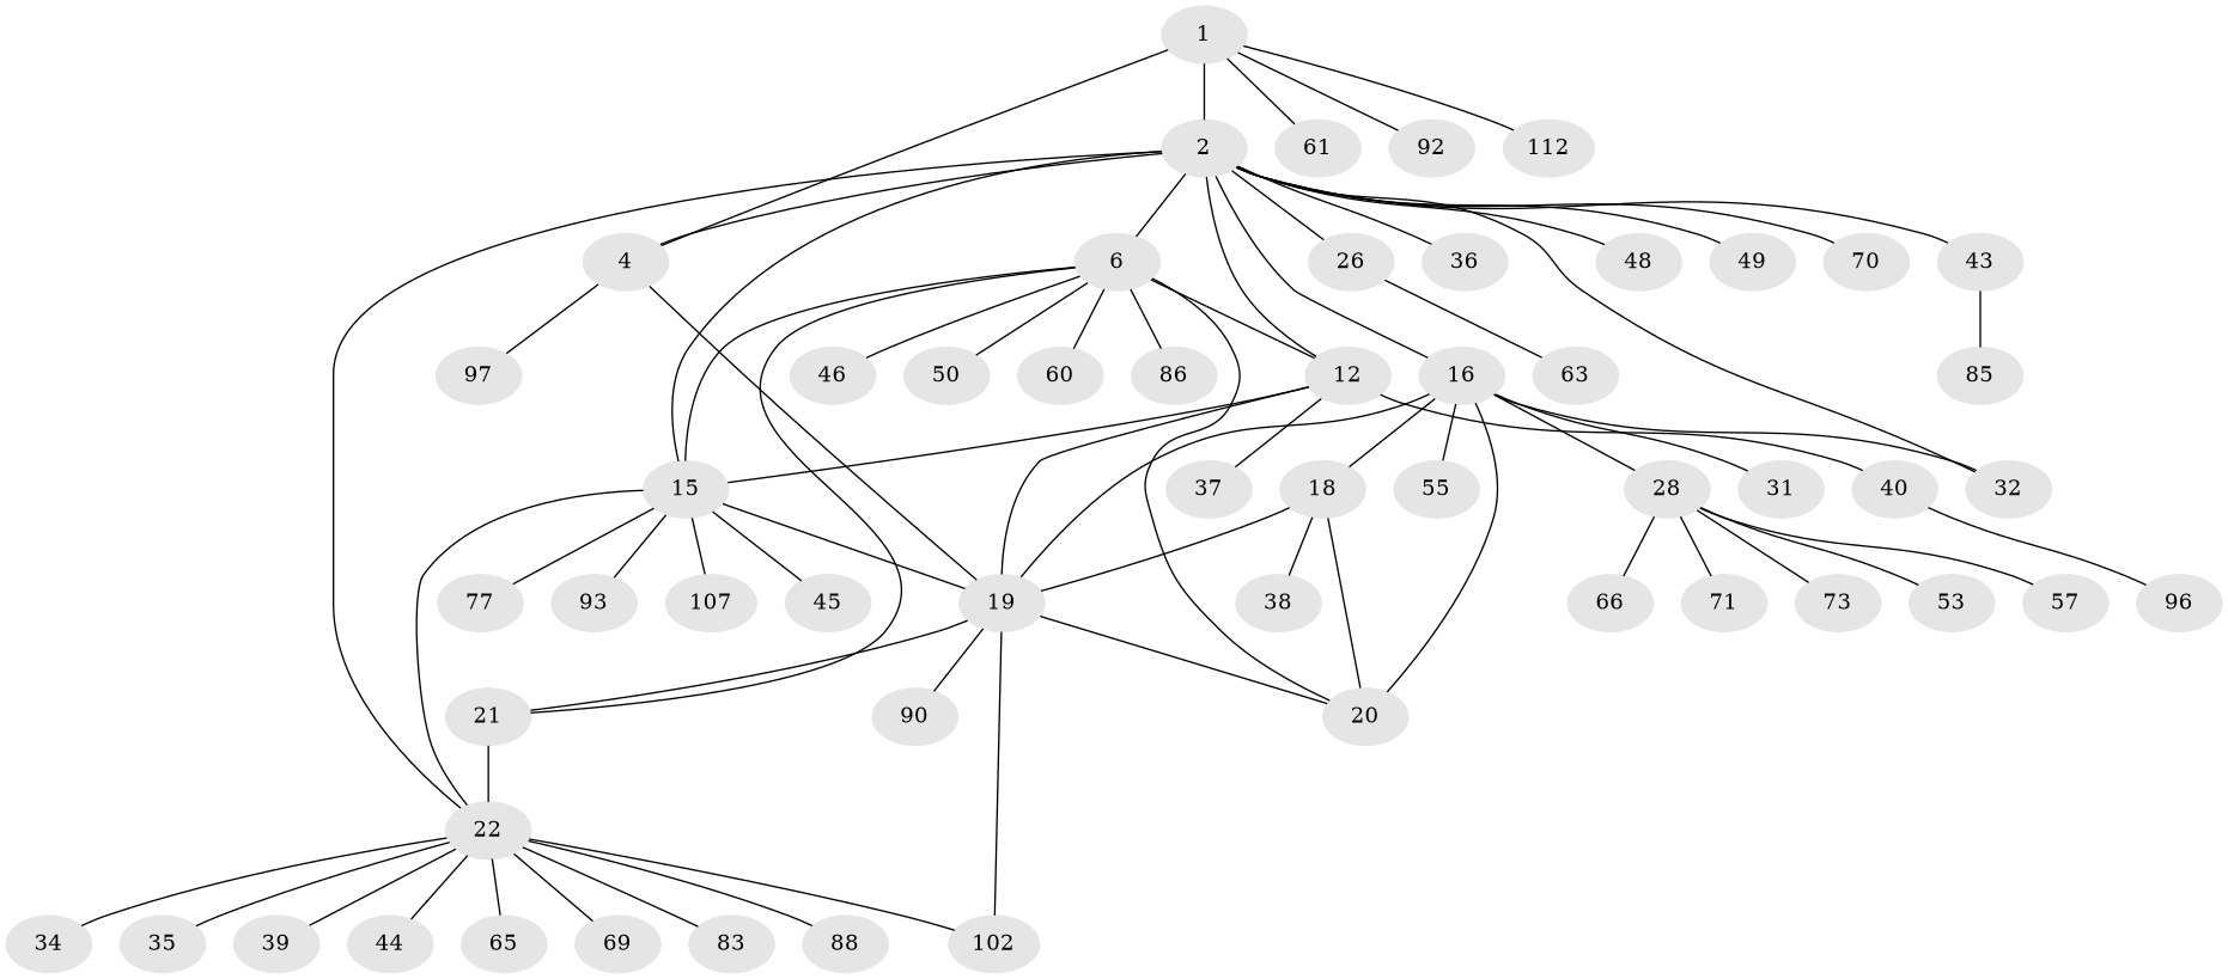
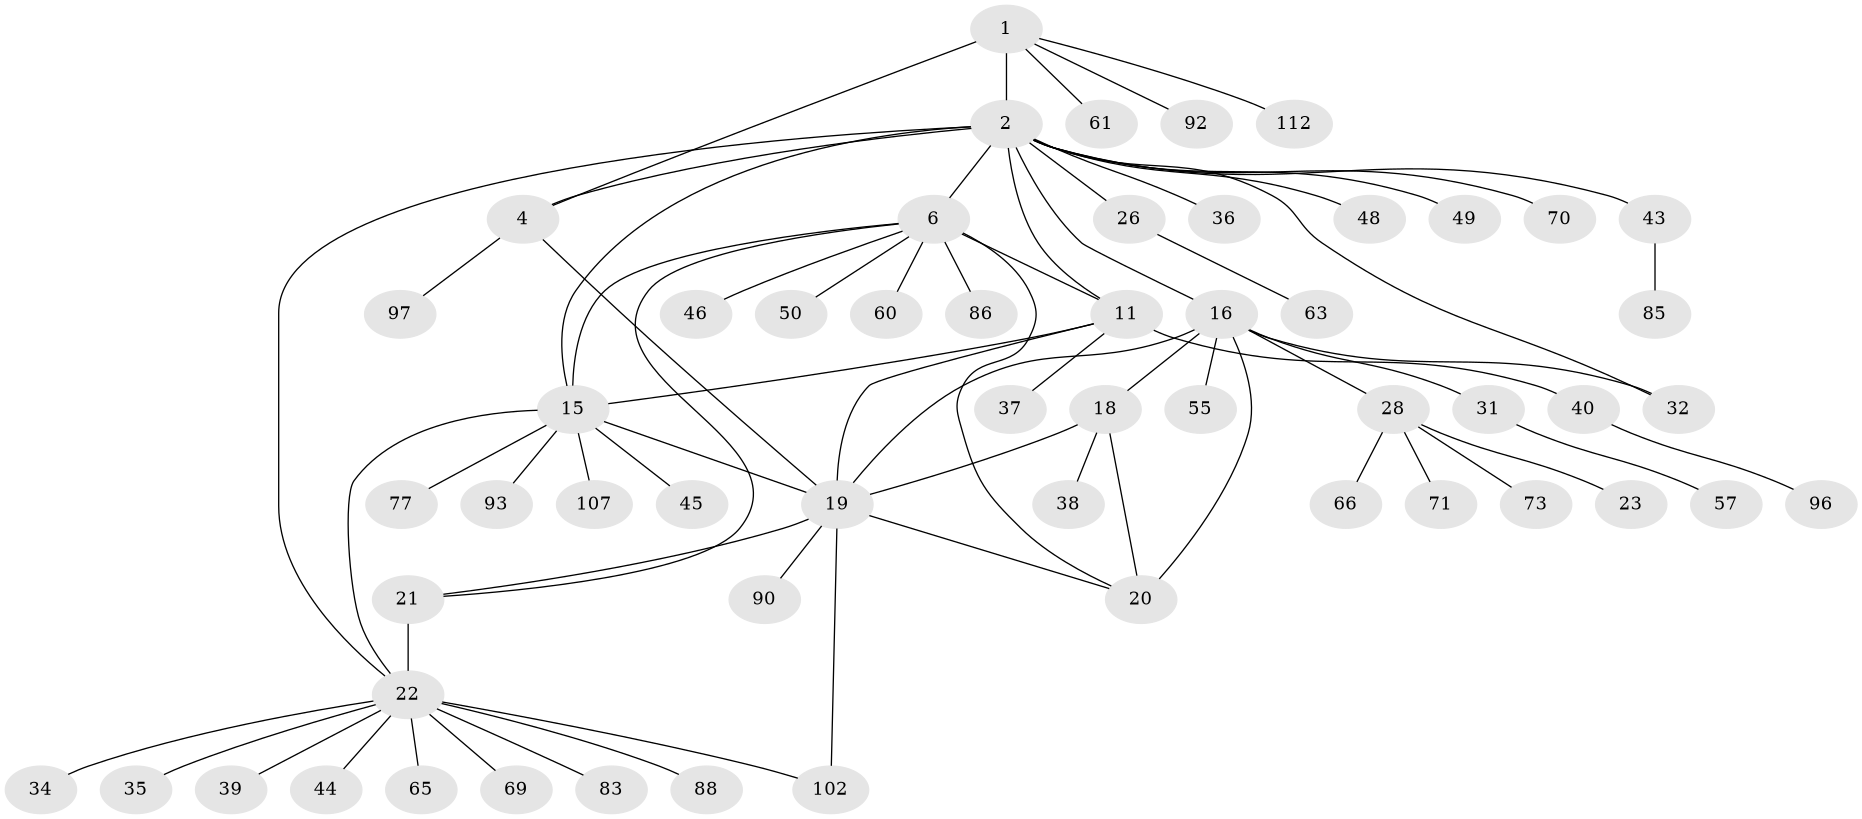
  graph {
    fontname="DejaVu Serif"
    node [color=gray90 fontname="DejaVu Serif" style=filled]
    edge [fontname="DejaVu Serif"]
    2 [super="+110+52+3+5+29+13"]
    4 [super="+30"]
    6 [super="+12+7+68+72+98+105"]
-   11 [super="+14+74+80" label=12]
+   11 [super="+14+74+80"]
    15 [super="+33"]
    16 [super="+17+51+91+108"]
    22 [super="+23+24+54"]
    26
    32
    36
    43
    48 [super="+56"]
    49 [super="+82"]
    70
    1
    61
    92
    112
    19
    97
    20
    21
    46
    50
    60
    86
    37
    40
    45 [super="+100"]
    77
    93
    107
    18
    28 [super="+64"]
    31
    55
    102
    34
    35
    39
    44
    65
    69
    83
    88
    63
    85
    90
    96 [super="+101"]
    38
-   53
+   53 [label=23]
    57
    66
    71
    73 [super="+99"]
    2 -- 4 [weight=3]
    2 -- 6 [weight=3]
    2 -- 11 [weight=3]
    2 -- 15
    2 -- 16
    2 -- 22 [weight=2]
    2 -- 26
    2 -- 32
    2 -- 36
    2 -- 43
    2 -- 48
    2 -- 49
    2 -- 70
    4 -- 19
    4 -- 97
    6 -- 11 [weight=2]
    6 -- 15 [weight=2]
    6 -- 20
    6 -- 21
    6 -- 46
    6 -- 50
    6 -- 60
    6 -- 86
    11 -- 15 [weight=2]
    11 -- 19
    11 -- 37
    11 -- 40
    15 -- 22
    15 -- 19 [weight=2]
    15 -- 45
    15 -- 77
    15 -- 93
    15 -- 107
    16 -- 32
    16 -- 19 [weight=2]
    16 -- 20 [weight=2]
    16 -- 18 [weight=2]
    16 -- 28
    16 -- 31
    16 -- 55
    22 -- 102
    22 -- 34
    22 -- 35
    22 -- 39
    22 -- 44
    22 -- 65
    22 -- 69
    22 -- 83
    22 -- 88
    26 -- 63
    43 -- 85
    1 -- 2 [weight=3]
    1 -- 4
    1 -- 61
    1 -- 92
    1 -- 112
    19 -- 20
    19 -- 21
    19 -- 102
    19 -- 90
    21 -- 22 [weight=4]
    40 -- 96
    18 -- 19
    18 -- 20
    18 -- 38
    28 -- 53
-   28 -- 57
+   31 -- 57
    28 -- 66
    28 -- 71
    28 -- 73
  }
